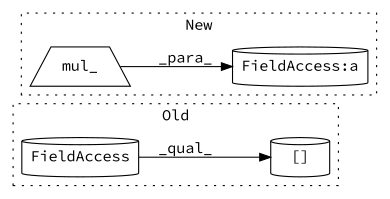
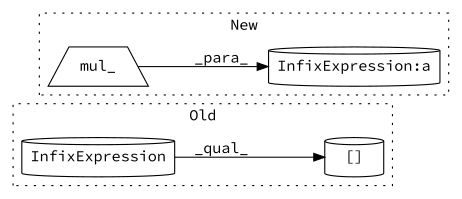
  digraph {
    fontname="Source Code Pro"
    rankdir=LR
    node [fontname="Source Code Pro" shape=cylinder]
    edge [fontname="Source Code Pro"]
    n1 [a=2 l="16,1" label="[]" s="601,620"]
-   n2 [a=22 l=15 label=FieldAccess s=601]
+   n2 [a=22 l=15 label=InfixExpression s=601]
    n3 [a=32 l="5,1" label=mul_ s="853,866" shape=trapezium]
-   n4 [a=27 l=3 label="FieldAccess:a" s=861]
+   n4 [a=27 l=3 label="InfixExpression:a" s=861]
    subgraph cluster_1 {
      label=Old
      style=dotted
      n1
      n2
    }
    subgraph cluster_2 {
      label=New
      style=dotted
      n3
      n4
    }
    n2 -> n1 [label=_qual_]
    n3 -> n4 [label=_para_]
  }
